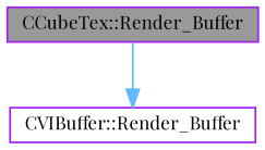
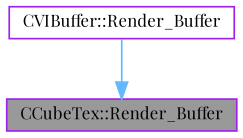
  digraph {
    rankdir=TB
    fontname="Playfair Display"
    node [color=purple fontname="Playfair Display" fontsize=10 shape=box style=filled]
    n1 [fillcolor=grey60 fontcolor=black height=0.2 label="CCubeTex::Render_Buffer" width=0.4]
    n2 [fillcolor=white height=0.2 label="CVIBuffer::Render_Buffer" width=0.4]
-   n1 -> n2 [color=steelblue1 fontname="Playfair Display" fontsize=10 labelfontname=Helvetica labelfontsize=10 style=solid]
+   n2 -> n1 [color=steelblue1 fontname="Playfair Display" fontsize=10 labelfontname=Helvetica labelfontsize=10 style=solid]
  }
